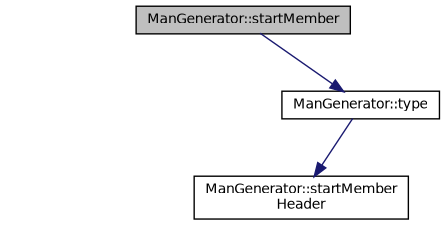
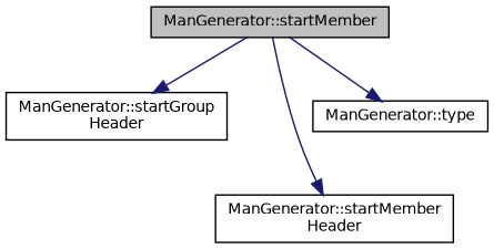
  digraph {
    fontname="DejaVu Sans"
    rankdir=TB
    node [color=black fillcolor=white fontname="DejaVu Sans" fontsize=10 shape=record style=filled]
    edge [color=midnightblue fontname="DejaVu Sans" fontsize=10 labelfontname=Helvetica labelfontsize=10 style=solid]
    n1 [fillcolor=grey75 fontcolor=black height=0.2 label="ManGenerator::startMember" width=0.4]
+   n2 [height=0.2 label="ManGenerator::startGroup\lHeader" width=0.4]
    n3 [height=0.2 label="ManGenerator::startMember\lHeader" width=0.4]
    n4 [height=0.2 label="ManGenerator::type" width=0.4]
-   n4 -> n3
+   n1 -> n2
+   n1 -> n3
    n1 -> n4
  }
